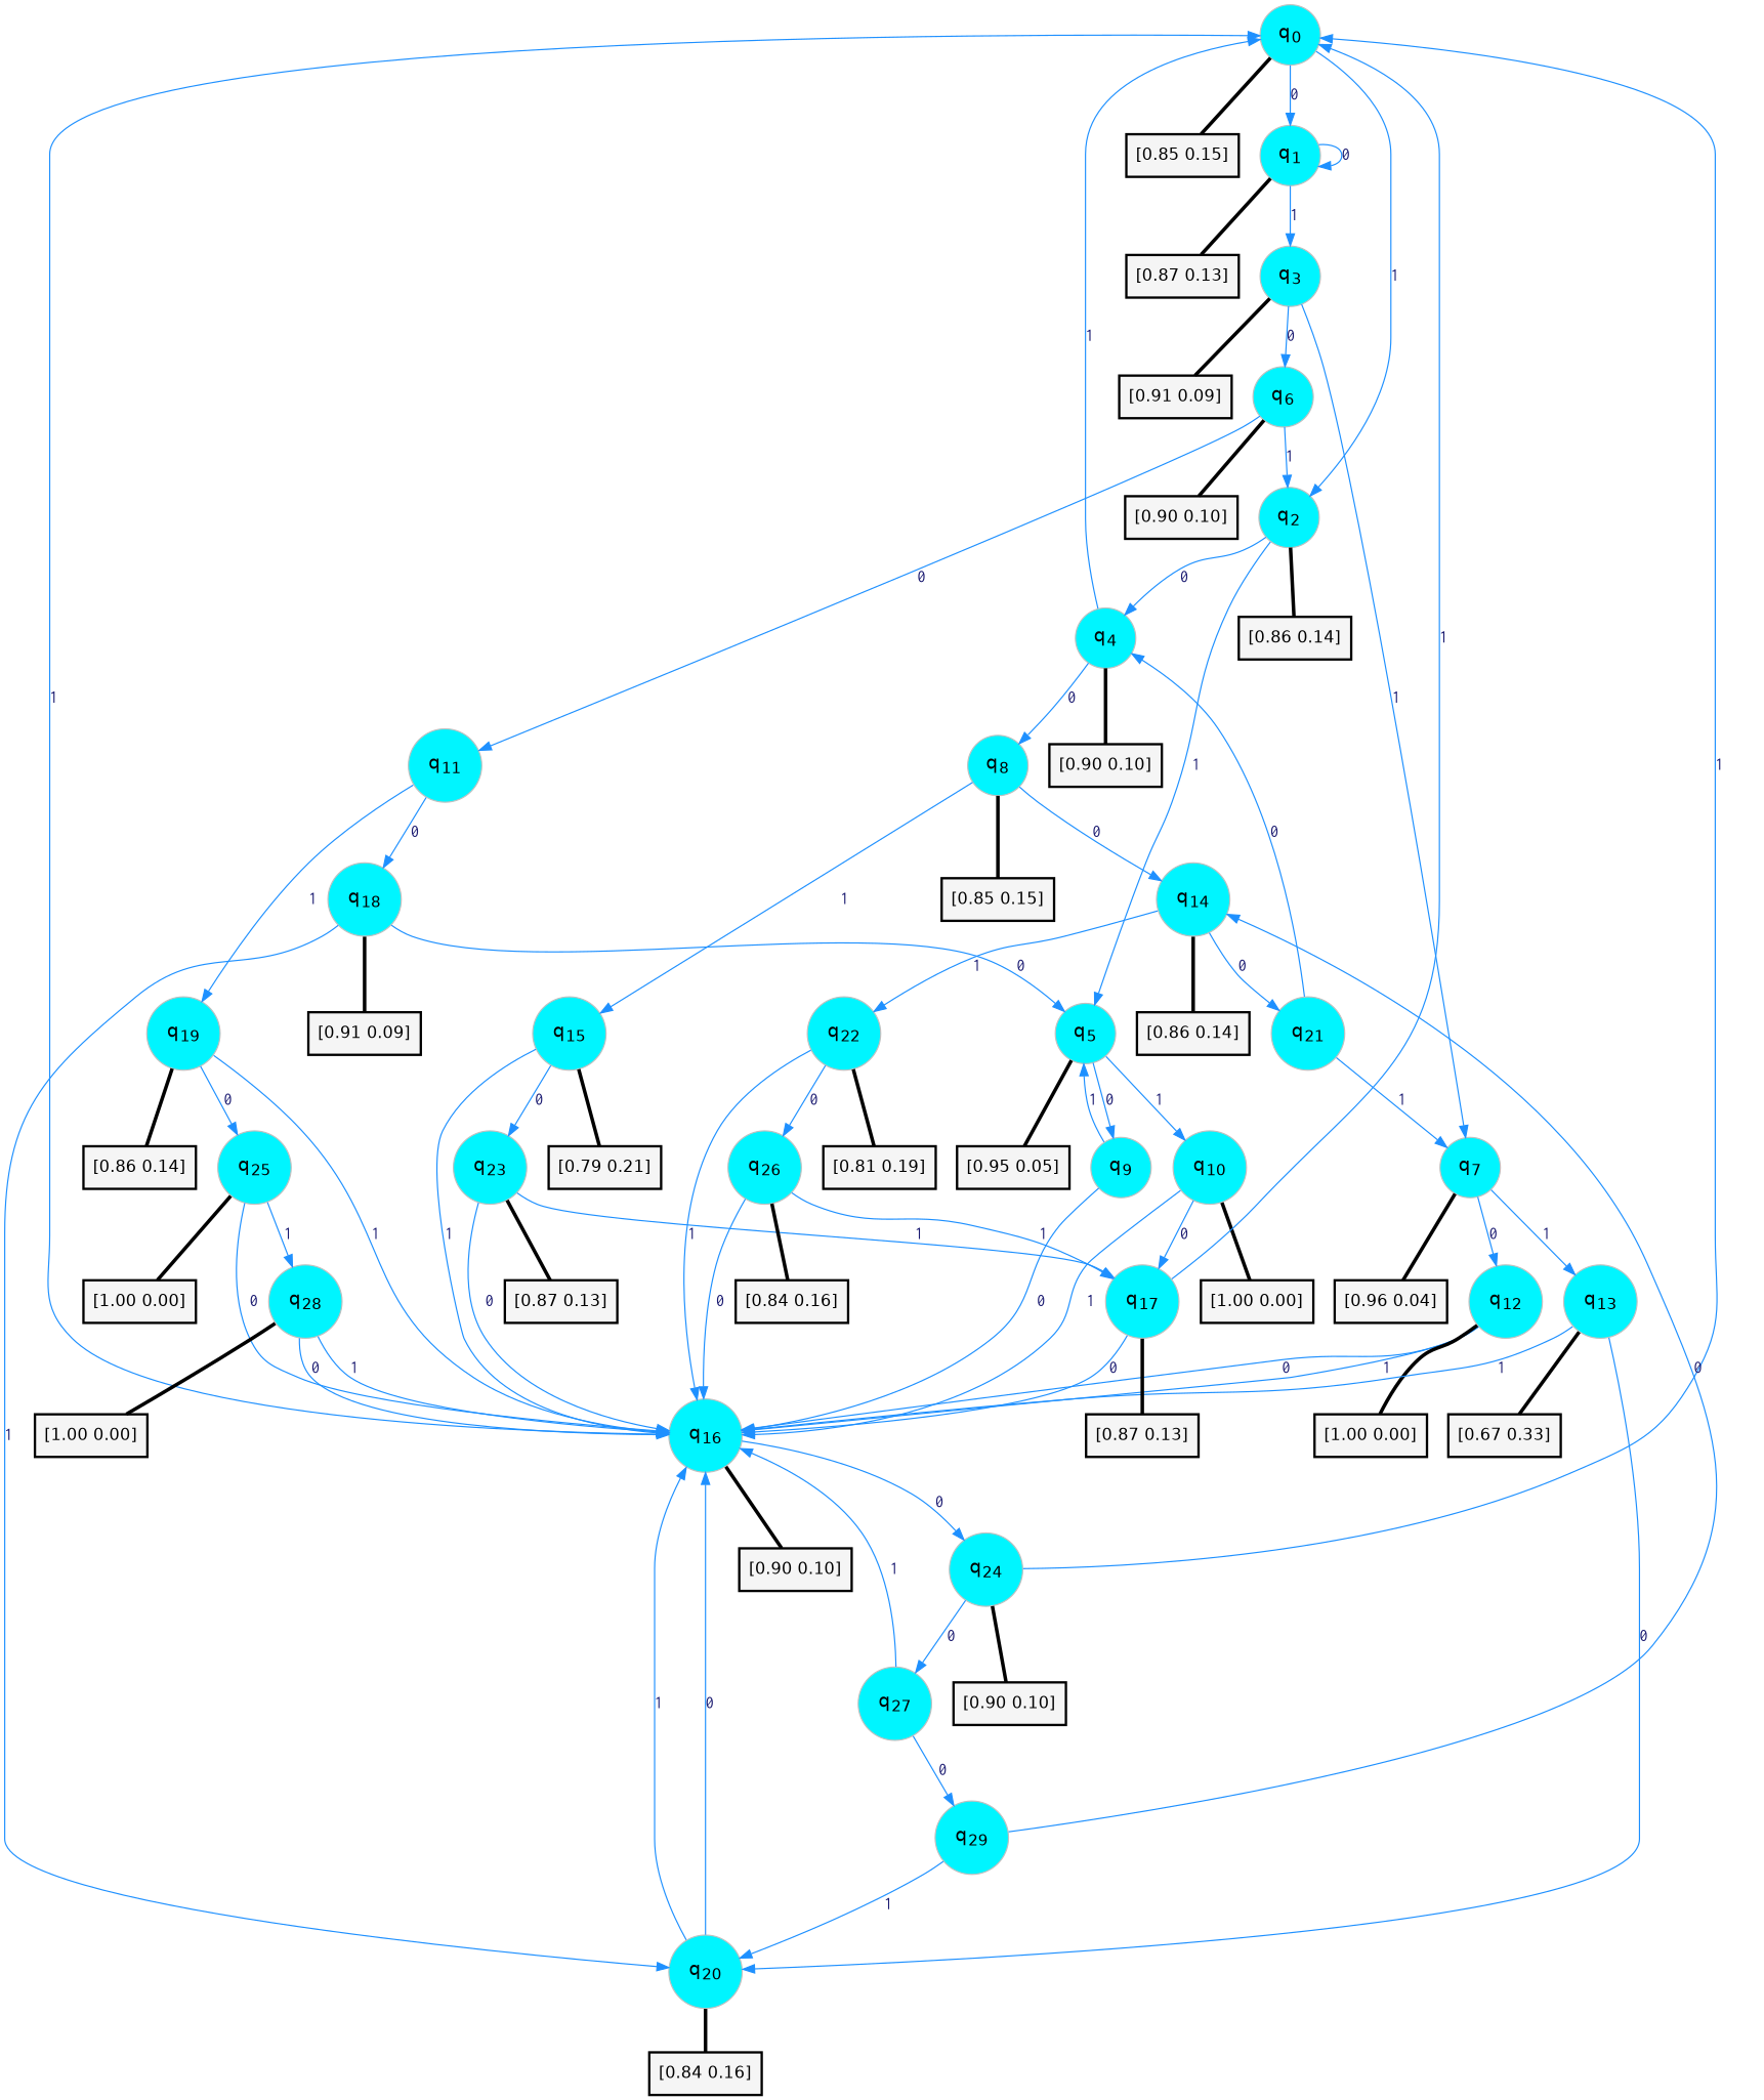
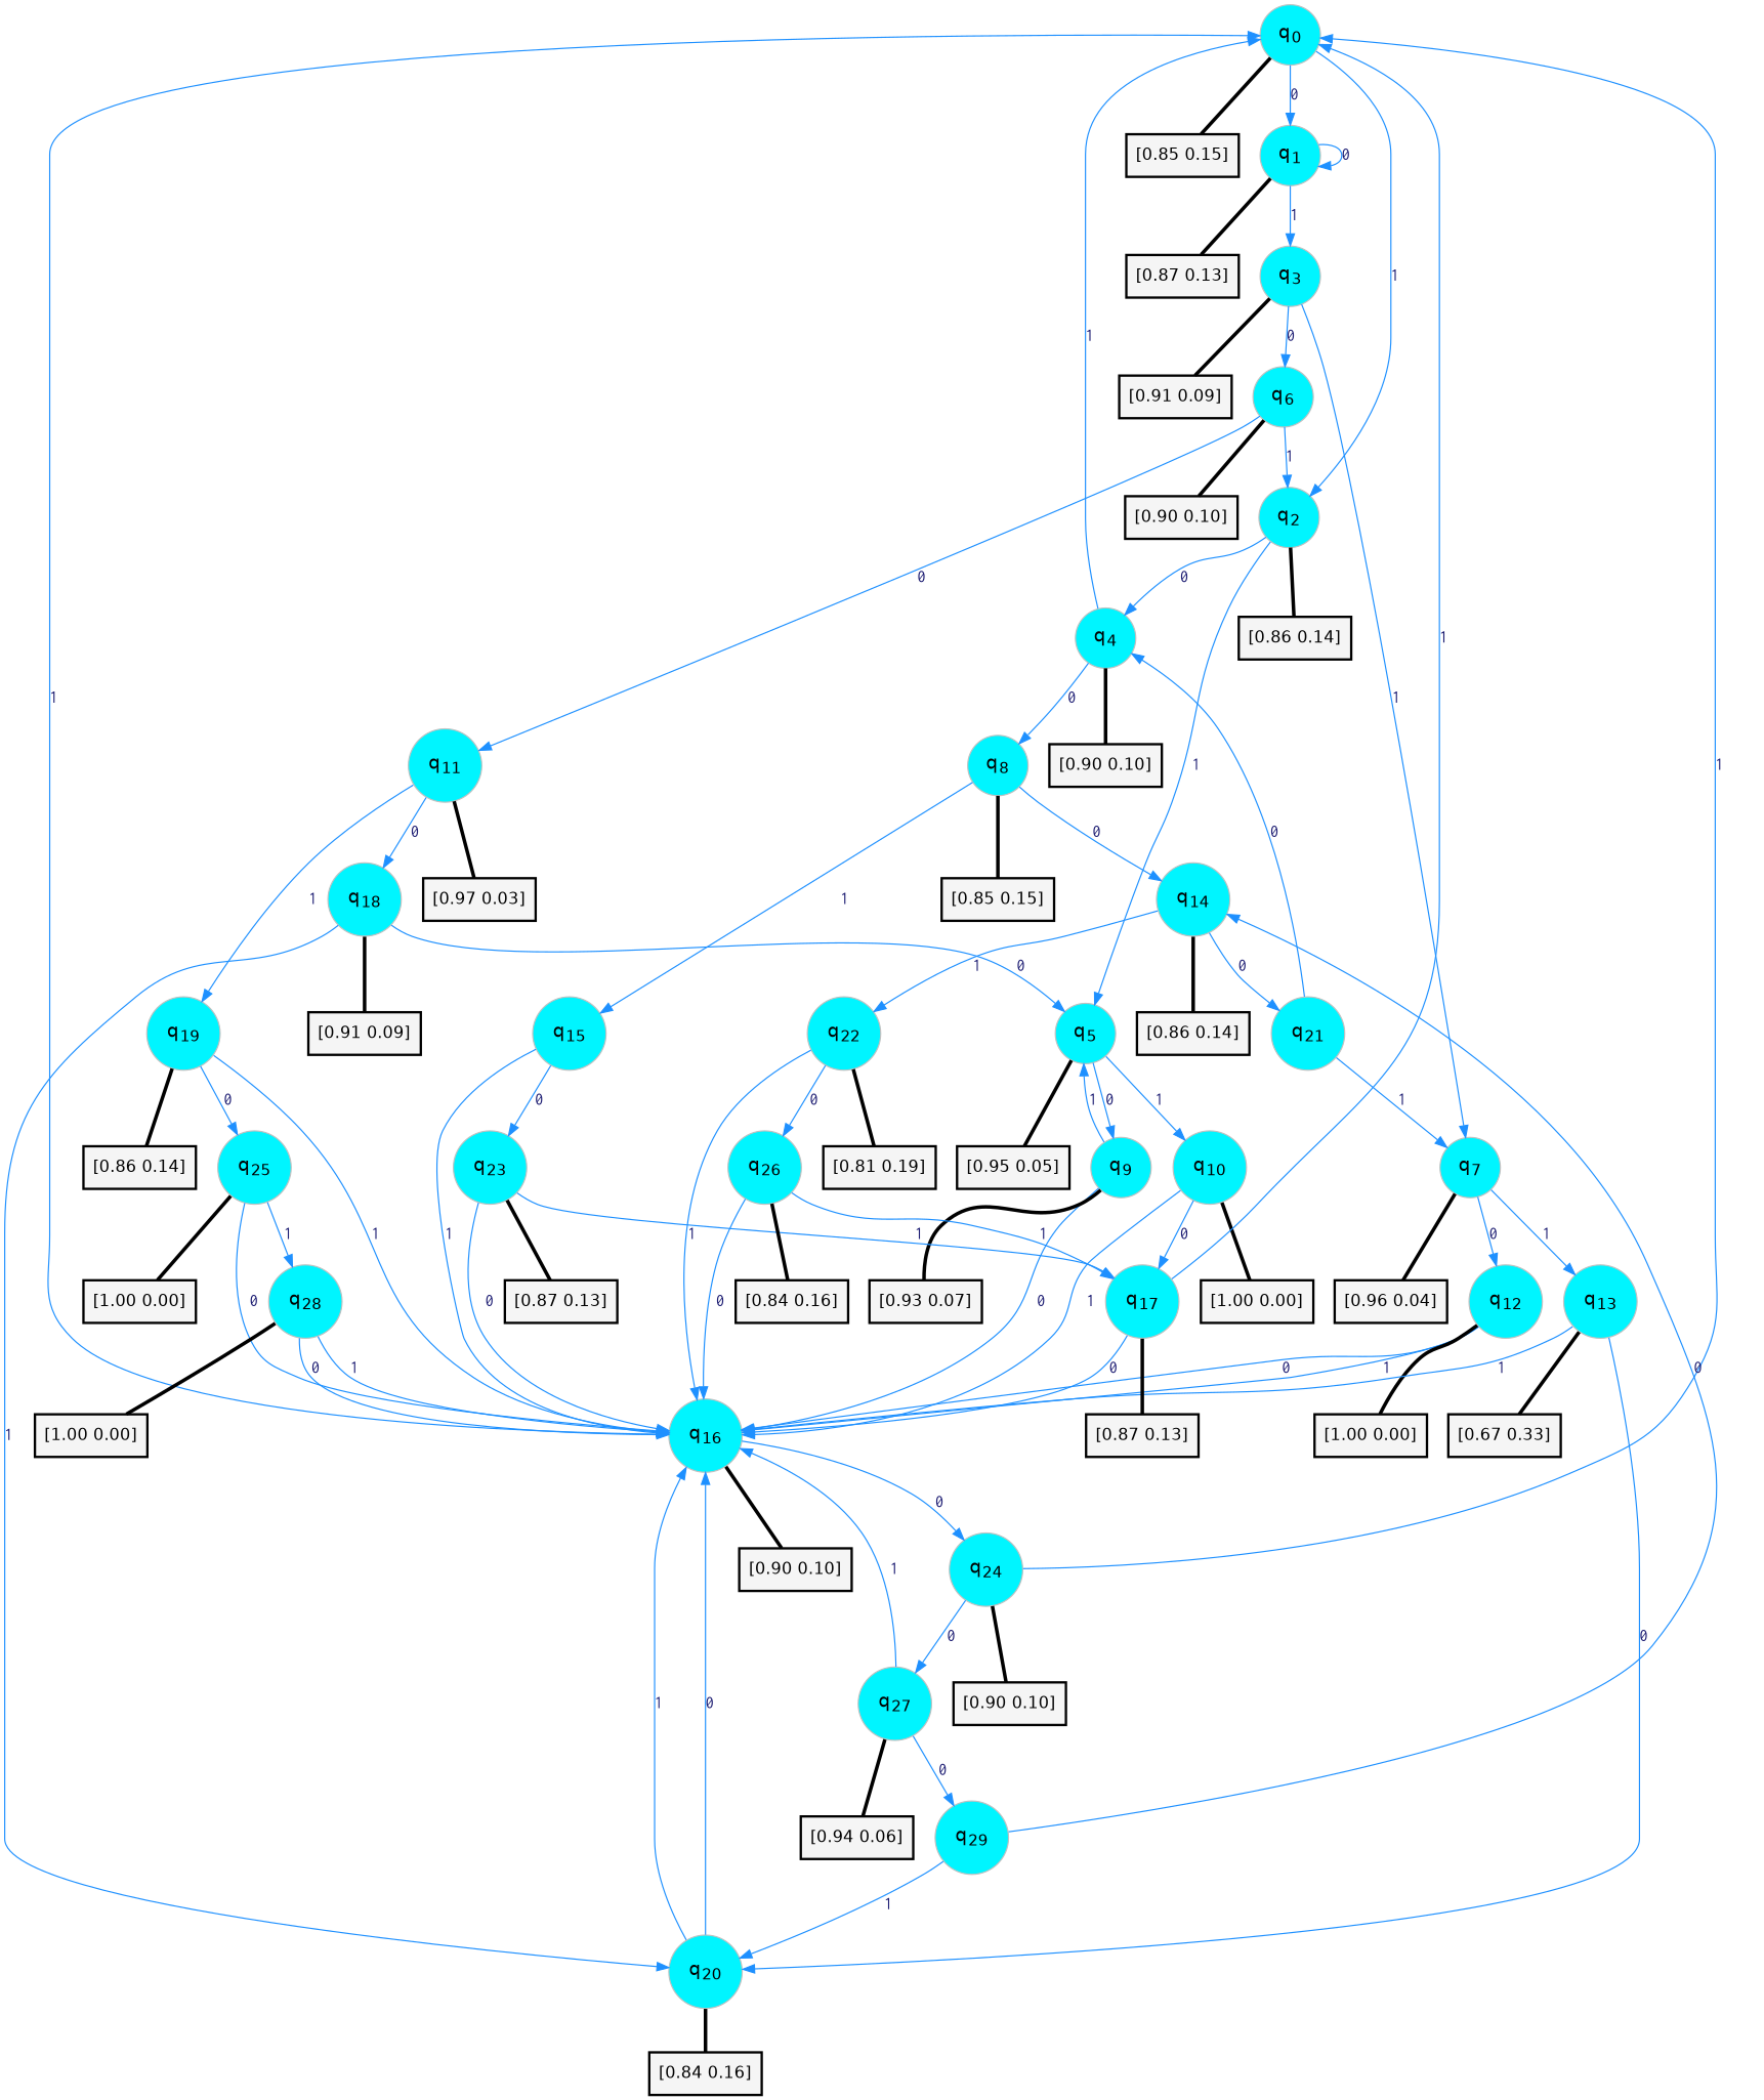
  digraph {
    rankdir=TD
    node [color=gray fillcolor=turquoise1 fontcolor=black fontname=Helvetica fontsize=16 fontweight=bold shape=circle style=filled]
    edge [arrowsize=1 color=dodgerblue1 fontcolor=midnightblue fontname=courier fontweight=bold penwidth=1 style=solid weight=20]
    n1 [label=<q<SUB>0</SUB>>]
    n2 [label=<q<SUB>1</SUB>>]
    n3 [label=<q<SUB>2</SUB>>]
    n4 [color=black fillcolor=whitesmoke fontsize=14 label="[0.85 0.15]" penwidth=2 shape=box]
    n5 [label=<q<SUB>3</SUB>>]
    n6 [color=black fillcolor=whitesmoke fontsize=14 label="[0.87 0.13]" penwidth=2 shape=box]
    n7 [label=<q<SUB>4</SUB>>]
    n8 [label=<q<SUB>5</SUB>>]
    n9 [color=black fillcolor=whitesmoke fontsize=14 label="[0.86 0.14]" penwidth=2 shape=box]
    n10 [label=<q<SUB>6</SUB>>]
    n11 [label=<q<SUB>7</SUB>>]
    n12 [color=black fillcolor=whitesmoke fontsize=14 label="[0.91 0.09]" penwidth=2 shape=box]
    n13 [label=<q<SUB>8</SUB>>]
    n14 [color=black fillcolor=whitesmoke fontsize=14 label="[0.90 0.10]" penwidth=2 shape=box]
    n15 [label=<q<SUB>9</SUB>>]
    n16 [label=<q<SUB>10</SUB>>]
    n17 [color=black fillcolor=whitesmoke fontsize=14 label="[0.95 0.05]" penwidth=2 shape=box]
    n18 [label=<q<SUB>11</SUB>>]
    n19 [color=black fillcolor=whitesmoke fontsize=14 label="[0.90 0.10]" penwidth=2 shape=box]
    n20 [label=<q<SUB>12</SUB>>]
    n21 [label=<q<SUB>13</SUB>>]
    n22 [color=black fillcolor=whitesmoke fontsize=14 label="[0.96 0.04]" penwidth=2 shape=box]
    n23 [label=<q<SUB>14</SUB>>]
    n24 [label=<q<SUB>15</SUB>>]
    n25 [color=black fillcolor=whitesmoke fontsize=14 label="[0.85 0.15]" penwidth=2 shape=box]
    n26 [label=<q<SUB>16</SUB>>]
+   n27 [color=black fillcolor=whitesmoke fontsize=14 label="[0.93 0.07]" penwidth=2 shape=box]
    n28 [label=<q<SUB>17</SUB>>]
    n29 [color=black fillcolor=whitesmoke fontsize=14 label="[1.00 0.00]" penwidth=2 shape=box]
    n30 [label=<q<SUB>18</SUB>>]
    n31 [label=<q<SUB>19</SUB>>]
+   n32 [color=black fillcolor=whitesmoke fontsize=14 label="[0.97 0.03]" penwidth=2 shape=box]
    n33 [color=black fillcolor=whitesmoke fontsize=14 label="[1.00 0.00]" penwidth=2 shape=box]
    n34 [label=<q<SUB>20</SUB>>]
    n35 [color=black fillcolor=whitesmoke fontsize=14 label="[0.67 0.33]" penwidth=2 shape=box]
    n36 [label=<q<SUB>21</SUB>>]
    n37 [label=<q<SUB>22</SUB>>]
    n38 [color=black fillcolor=whitesmoke fontsize=14 label="[0.86 0.14]" penwidth=2 shape=box]
    n39 [label=<q<SUB>23</SUB>>]
-   n40 [color=black fillcolor=whitesmoke fontsize=14 label="[0.79 0.21]" penwidth=2 shape=box]
    n41 [label=<q<SUB>24</SUB>>]
    n42 [color=black fillcolor=whitesmoke fontsize=14 label="[0.90 0.10]" penwidth=2 shape=box]
    n43 [color=black fillcolor=whitesmoke fontsize=14 label="[0.87 0.13]" penwidth=2 shape=box]
    n44 [color=black fillcolor=whitesmoke fontsize=14 label="[0.91 0.09]" penwidth=2 shape=box]
    n45 [label=<q<SUB>25</SUB>>]
    n46 [color=black fillcolor=whitesmoke fontsize=14 label="[0.86 0.14]" penwidth=2 shape=box]
    n47 [color=black fillcolor=whitesmoke fontsize=14 label="[0.84 0.16]" penwidth=2 shape=box]
    n48 [label=<q<SUB>26</SUB>>]
    n49 [color=black fillcolor=whitesmoke fontsize=14 label="[0.81 0.19]" penwidth=2 shape=box]
    n50 [color=black fillcolor=whitesmoke fontsize=14 label="[0.87 0.13]" penwidth=2 shape=box]
    n51 [label=<q<SUB>27</SUB>>]
    n52 [color=black fillcolor=whitesmoke fontsize=14 label="[0.90 0.10]" penwidth=2 shape=box]
    n53 [label=<q<SUB>28</SUB>>]
    n54 [color=black fillcolor=whitesmoke fontsize=14 label="[1.00 0.00]" penwidth=2 shape=box]
    n55 [color=black fillcolor=whitesmoke fontsize=14 label="[0.84 0.16]" penwidth=2 shape=box]
    n56 [label=<q<SUB>29</SUB>>]
+   n57 [color=black fillcolor=whitesmoke fontsize=14 label="[0.94 0.06]" penwidth=2 shape=box]
    n58 [color=black fillcolor=whitesmoke fontsize=14 label="[1.00 0.00]" penwidth=2 shape=box]
    n1 -> n2 [label=0]
    n1 -> n3 [label=1]
    n1 -> n4 [arrowhead=none color=black penwidth=3]
    n2 -> n2 [label=0]
    n2 -> n5 [label=1]
    n2 -> n6 [arrowhead=none color=black penwidth=3]
    n3 -> n7 [label=0]
    n3 -> n8 [label=1]
    n3 -> n9 [arrowhead=none color=black penwidth=3]
    n5 -> n10 [label=0]
    n5 -> n11 [label=1]
    n5 -> n12 [arrowhead=none color=black penwidth=3]
    n7 -> n1 [label=1]
    n7 -> n13 [label=0]
    n7 -> n14 [arrowhead=none color=black penwidth=3]
    n8 -> n15 [label=0]
    n8 -> n16 [label=1]
    n8 -> n17 [arrowhead=none color=black penwidth=3]
    n10 -> n3 [label=1]
    n10 -> n18 [label=0]
    n10 -> n19 [arrowhead=none color=black penwidth=3]
    n11 -> n20 [label=0]
    n11 -> n21 [label=1]
    n11 -> n22 [arrowhead=none color=black penwidth=3]
    n13 -> n23 [label=0]
    n13 -> n24 [label=1]
    n13 -> n25 [arrowhead=none color=black penwidth=3]
    n15 -> n8 [label=1]
    n15 -> n26 [label=0]
+   n15 -> n27 [arrowhead=none color=black penwidth=3]
    n16 -> n26 [label=1]
    n16 -> n28 [label=0]
    n16 -> n29 [arrowhead=none color=black penwidth=3]
    n18 -> n30 [label=0]
    n18 -> n31 [label=1]
+   n18 -> n32 [arrowhead=none color=black penwidth=3]
    n20 -> n26 [label=0]
    n20 -> n26 [label=1]
    n20 -> n33 [arrowhead=none color=black penwidth=3]
    n21 -> n26 [label=1]
    n21 -> n34 [label=0]
    n21 -> n35 [arrowhead=none color=black penwidth=3]
    n23 -> n36 [label=0]
    n23 -> n37 [label=1]
    n23 -> n38 [arrowhead=none color=black penwidth=3]
    n24 -> n26 [label=1]
    n24 -> n39 [label=0]
-   n24 -> n40 [arrowhead=none color=black penwidth=3]
    n26 -> n1 [label=1]
    n26 -> n41 [label=0]
    n26 -> n42 [arrowhead=none color=black penwidth=3]
    n28 -> n1 [label=1]
    n28 -> n26 [label=0]
    n28 -> n43 [arrowhead=none color=black penwidth=3]
    n30 -> n8 [label=0]
    n30 -> n34 [label=1]
    n30 -> n44 [arrowhead=none color=black penwidth=3]
    n31 -> n26 [label=1]
    n31 -> n45 [label=0]
    n31 -> n46 [arrowhead=none color=black penwidth=3]
    n34 -> n26 [label=0]
    n34 -> n26 [label=1]
    n34 -> n47 [arrowhead=none color=black penwidth=3]
    n36 -> n7 [label=0]
    n36 -> n11 [label=1]
    n37 -> n26 [label=1]
    n37 -> n48 [label=0]
    n37 -> n49 [arrowhead=none color=black penwidth=3]
    n39 -> n26 [label=0]
    n39 -> n28 [label=1]
    n39 -> n50 [arrowhead=none color=black penwidth=3]
    n41 -> n1 [label=1]
    n41 -> n51 [label=0]
    n41 -> n52 [arrowhead=none color=black penwidth=3]
    n45 -> n26 [label=0]
    n45 -> n53 [label=1]
    n45 -> n54 [arrowhead=none color=black penwidth=3]
    n48 -> n26 [label=0]
    n48 -> n28 [label=1]
    n48 -> n55 [arrowhead=none color=black penwidth=3]
    n51 -> n26 [label=1]
    n51 -> n56 [label=0]
+   n51 -> n57 [arrowhead=none color=black penwidth=3]
    n53 -> n26 [label=0]
    n53 -> n26 [label=1]
    n53 -> n58 [arrowhead=none color=black penwidth=3]
    n56 -> n23 [label=0]
    n56 -> n34 [label=1]
  }
